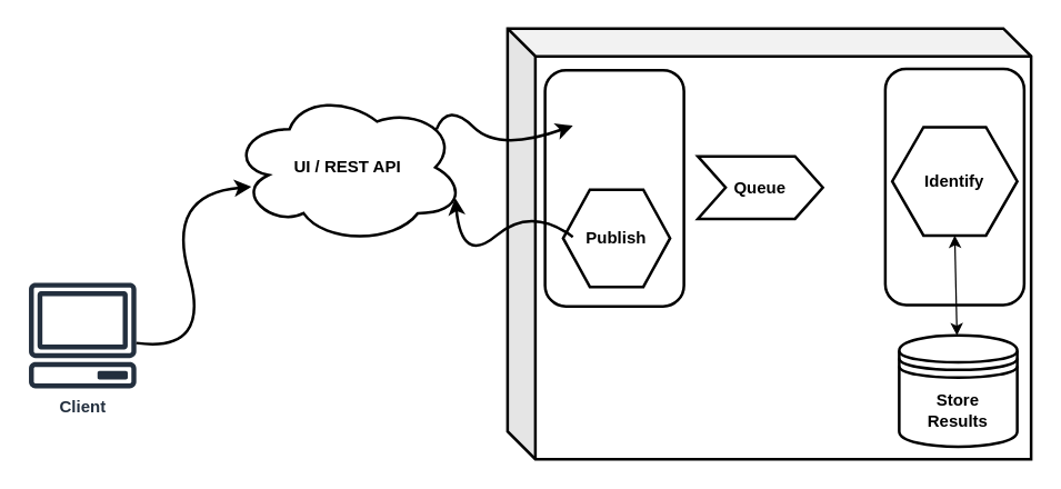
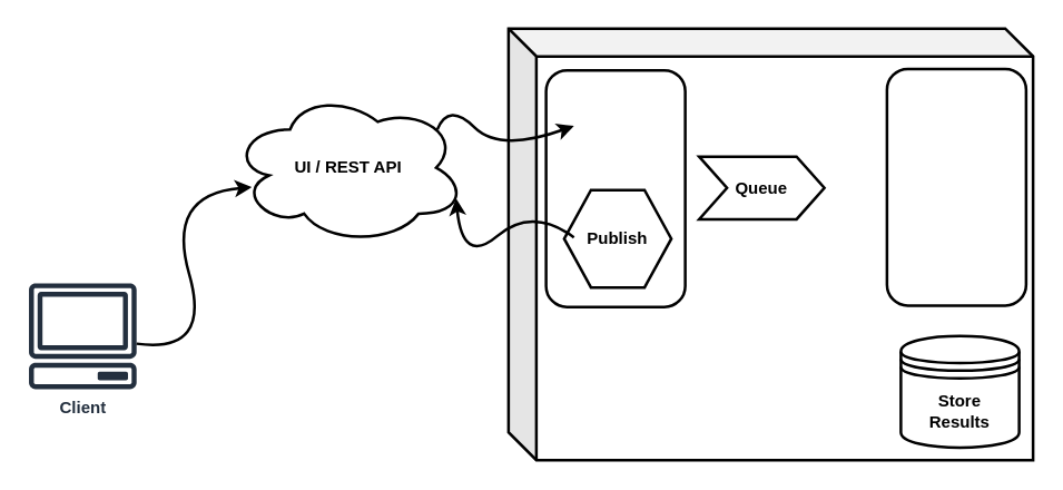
  <mxCell id="0" />
  <mxCell id="1" parent="0" />
  <mxCell id="2" value="&lt;b&gt;UI / REST API&lt;/b&gt;" style="ellipse;shape=cloud;whiteSpace=wrap;html=1;strokeWidth=2;" parent="1" vertex="1"><mxGeometry x="166" y="65" width="168" height="110" as="geometry" /></mxCell>
  <mxCell id="3" value="" style="shape=cube;whiteSpace=wrap;html=1;boundedLbl=1;backgroundOutline=1;darkOpacity=0.05;darkOpacity2=0.1;strokeWidth=2;" parent="1" vertex="1"><mxGeometry x="365" y="20" width="377" height="310" as="geometry" /></mxCell>
  <mxCell id="4" value="&lt;b&gt;Client&lt;/b&gt;" style="outlineConnect=0;fontColor=#232F3E;gradientColor=none;fillColor=#232F3E;strokeColor=none;dashed=0;verticalLabelPosition=bottom;verticalAlign=top;align=center;html=1;fontSize=12;fontStyle=0;aspect=fixed;pointerEvents=1;shape=mxgraph.aws4.client;" parent="1" vertex="1"><mxGeometry x="20" y="203" width="78" height="76" as="geometry" /></mxCell>
  <mxCell id="5" value="&lt;b&gt;Store&lt;br&gt;Results&lt;/b&gt;" style="shape=datastore;whiteSpace=wrap;html=1;strokeWidth=2;" parent="1" vertex="1"><mxGeometry x="647" y="241" width="85" height="80" as="geometry" /></mxCell>
  <mxCell id="6" value="&lt;b&gt;Queue&lt;/b&gt;" style="shape=step;perimeter=stepPerimeter;whiteSpace=wrap;html=1;fixedSize=1;strokeColor=#000000;strokeWidth=2;fillColor=none;" parent="1" vertex="1"><mxGeometry x="502" y="112" width="90" height="45" as="geometry" /></mxCell>
- <mxCell id="7" value="&lt;b&gt;Identify&lt;/b&gt;" style="shape=hexagon;perimeter=hexagonPerimeter2;whiteSpace=wrap;html=1;strokeColor=#000000;strokeWidth=2;fillColor=none;" parent="1" vertex="1"><mxGeometry x="642" y="91" width="90" height="78" as="geometry" /></mxCell>
- <mxCell id="8" value="" style="endArrow=classic;startArrow=classic;html=1;entryX=0.5;entryY=1;entryDx=0;entryDy=0;" parent="1" source="5" target="7" edge="1"><mxGeometry width="50" height="50" relative="1" as="geometry"><mxPoint x="662" y="213.5" as="sourcePoint" /><mxPoint x="712" y="163.5" as="targetPoint" /></mxGeometry></mxCell>
  <mxCell id="9" value="" style="curved=1;endArrow=classic;html=1;entryX=0.086;entryY=0.627;entryDx=0;entryDy=0;entryPerimeter=0;strokeWidth=2;" parent="1" source="4" target="2" edge="1"><mxGeometry width="50" height="50" relative="1" as="geometry"><mxPoint x="112" y="246" as="sourcePoint" /><mxPoint x="162" y="196" as="targetPoint" /><Array as="points"><mxPoint x="152" y="254" /><mxPoint x="119" y="139" /></Array></mxGeometry></mxCell>
  <mxCell id="10" value="&lt;b&gt;Publish&lt;/b&gt;" style="shape=hexagon;perimeter=hexagonPerimeter2;whiteSpace=wrap;html=1;strokeColor=#000000;strokeWidth=2;fillColor=none;" parent="1" vertex="1"><mxGeometry x="405" y="136" width="77" height="70" as="geometry" /></mxCell>
  <mxCell id="11" value="" style="rounded=1;whiteSpace=wrap;html=1;strokeColor=#000000;strokeWidth=2;fillColor=none;" parent="1" vertex="1"><mxGeometry x="392" y="50" width="100" height="170" as="geometry" /></mxCell>
  <mxCell id="12" value="" style="rounded=1;whiteSpace=wrap;html=1;strokeColor=#000000;strokeWidth=2;fillColor=none;" parent="1" vertex="1"><mxGeometry x="637" y="49" width="100" height="170" as="geometry" /></mxCell>
  <mxCell id="13" value="" style="curved=1;endArrow=classic;html=1;exitX=0.88;exitY=0.25;exitDx=0;exitDy=0;exitPerimeter=0;entryX=0.2;entryY=0.235;entryDx=0;entryDy=0;entryPerimeter=0;strokeWidth=2;" parent="1" source="2" target="11" edge="1"><mxGeometry width="50" height="50" relative="1" as="geometry"><mxPoint x="312" y="130" as="sourcePoint" /><mxPoint x="362" y="80" as="targetPoint" /><Array as="points"><mxPoint x="322" y="73" /><mxPoint x="359" y="109" /></Array></mxGeometry></mxCell>
  <mxCell id="14" value="" style="curved=1;endArrow=classic;html=1;strokeWidth=2;exitX=0.2;exitY=0.706;exitDx=0;exitDy=0;exitPerimeter=0;entryX=0.96;entryY=0.7;entryDx=0;entryDy=0;entryPerimeter=0;" parent="1" source="11" target="2" edge="1"><mxGeometry width="50" height="50" relative="1" as="geometry"><mxPoint x="365" y="156" as="sourcePoint" /><mxPoint x="315" y="206" as="targetPoint" /><Array as="points"><mxPoint x="382" y="148" /><mxPoint x="332" y="190" /></Array></mxGeometry></mxCell>
